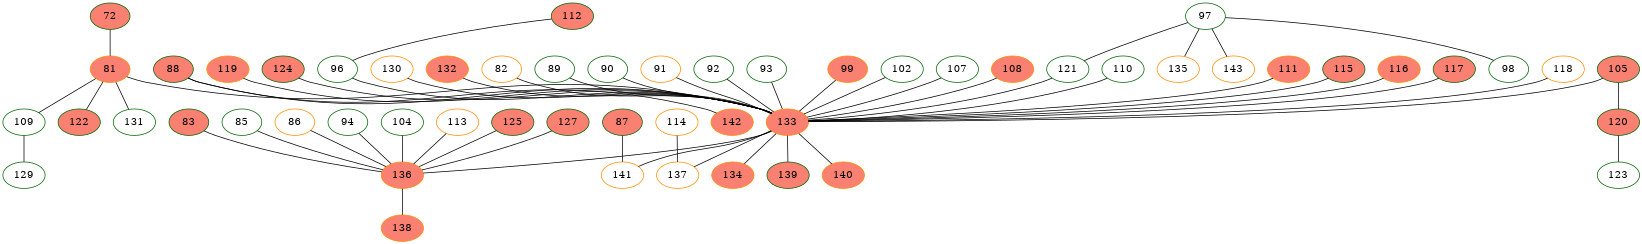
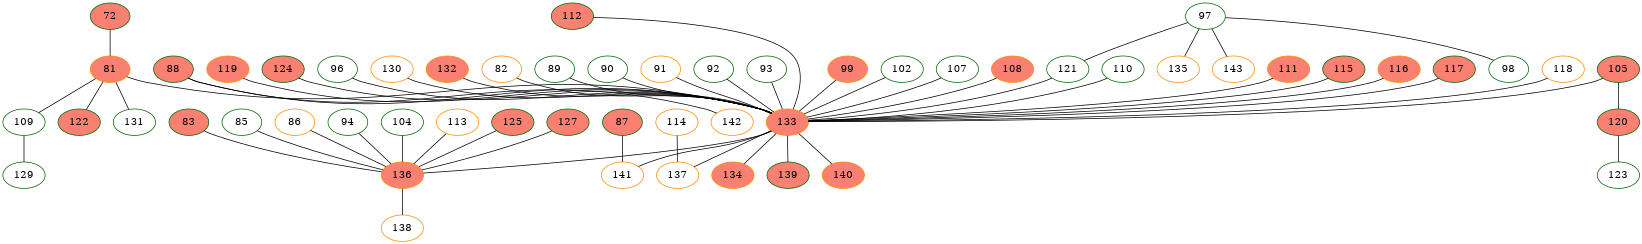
  graph {
    node [color=darkgreen fillcolor=white style=filled]
    81 [color=darkorange fillcolor=salmon super="+33+52+66"]
    109
    122 [fillcolor=salmon]
    131
    133 [color=darkorange fillcolor=salmon super="+19+78+55+28+46+43+80+38+44+126+48+64+128+74+65+77+68+106+54+75+79"]
    72 [fillcolor=salmon]
    129
    136 [color=darkorange fillcolor=salmon super="+63+34+58+45"]
    141 [color=darkorange super="+27"]
    137 [color=darkorange super="+95"]
    134 [color=darkorange fillcolor=salmon]
    139 [fillcolor=salmon]
    140 [color=darkorange fillcolor=salmon]
    82 [color=darkorange]
-   138 [color=darkorange fillcolor=salmon]
+   138 [color=darkorange]
    83 [fillcolor=salmon]
    85
    86 [color=darkorange]
    87 [fillcolor=salmon]
    88 [fillcolor=salmon]
-   142 [color=darkorange fillcolor=salmon]
+   142 [color=darkorange]
    89
    90
    91 [color=darkorange]
    92
    93
    94
    96
    97 [super="+61+71"]
    98
    121 [super="+17"]
    135 [color=darkorange]
    143 [color=darkorange]
    99 [color=darkorange fillcolor=salmon]
    102
    104
    105 [fillcolor=salmon]
    120 [fillcolor=salmon]
    123
    107
    108 [color=darkorange fillcolor=salmon]
    110
    111 [color=darkorange fillcolor=salmon]
    112 [fillcolor=salmon]
    113 [color=darkorange]
    114 [color=darkorange]
    115 [fillcolor=salmon]
    116 [color=darkorange fillcolor=salmon]
    117 [fillcolor=salmon]
    118 [color=darkorange]
    119 [color=darkorange fillcolor=salmon]
    124 [fillcolor=salmon]
    125 [fillcolor=salmon]
    127 [fillcolor=salmon]
    130 [color=darkorange]
    132 [color=darkorange fillcolor=salmon]
    81 -- 109
    81 -- 122
    81 -- 131
    81 -- 133
    109 -- 129
    133 -- 136
    133 -- 141
    133 -- 137
    133 -- 134
    133 -- 139
    133 -- 140
    72 -- 81
    136 -- 138
    82 -- 133
    83 -- 136
    85 -- 136
    86 -- 136
    87 -- 141
    88 -- 133
    88 -- 142
    89 -- 133
    90 -- 133
    91 -- 133
    92 -- 133
    93 -- 133
    94 -- 136
    96 -- 133
    97 -- 98
    97 -- 121
    97 -- 135
    97 -- 143
    121 -- 133
    99 -- 133
    102 -- 133
    104 -- 136
    105 -- 133
    105 -- 120
    120 -- 123
    107 -- 133
    108 -- 133
    110 -- 133
    111 -- 133
-   112 -- 96
+   112 -- 133
    113 -- 136
    114 -- 137
    115 -- 133
    116 -- 133
    117 -- 133
    118 -- 133
    119 -- 133
    124 -- 133
    125 -- 136
    127 -- 136
    130 -- 133
    132 -- 133
  }
